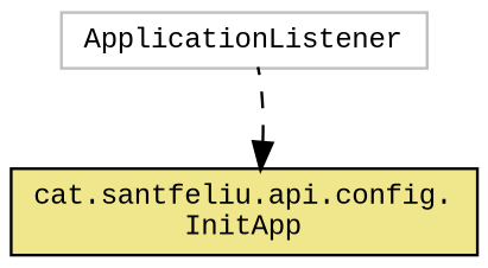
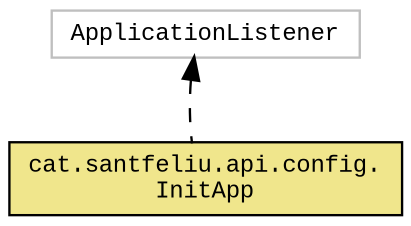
  digraph {
    rankdir=TB
    fontname="Liberation Mono"
    node [fontname="Liberation Mono" fontsize=10 shape=record style=filled]
    n1 [color=grey75 fillcolor=white height=0.2 label=ApplicationListener width=0.4]
    n2 [color=black fillcolor=khaki height=0.2 label="cat.santfeliu.api.config.\lInitApp" width=0.4]
-   n2 -> n1 [color=black dir=back fontname="Liberation Mono" fontsize=10 labelfontname=Helvetica labelfontsize=10 style=dashed]
+   n1 -> n2 [color=black dir=back fontname="Liberation Mono" fontsize=10 labelfontname=Helvetica labelfontsize=10 style=dashed]
  }
